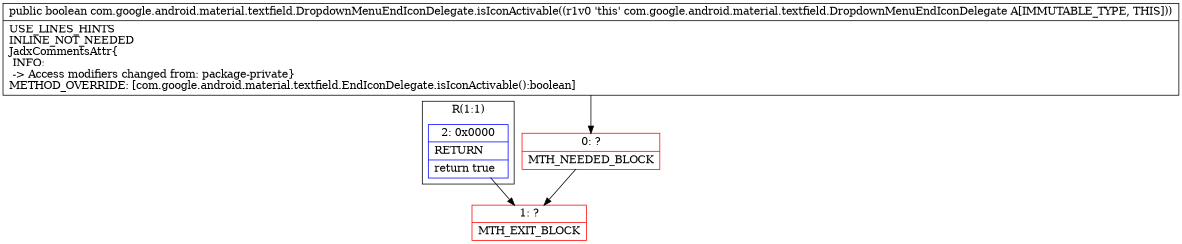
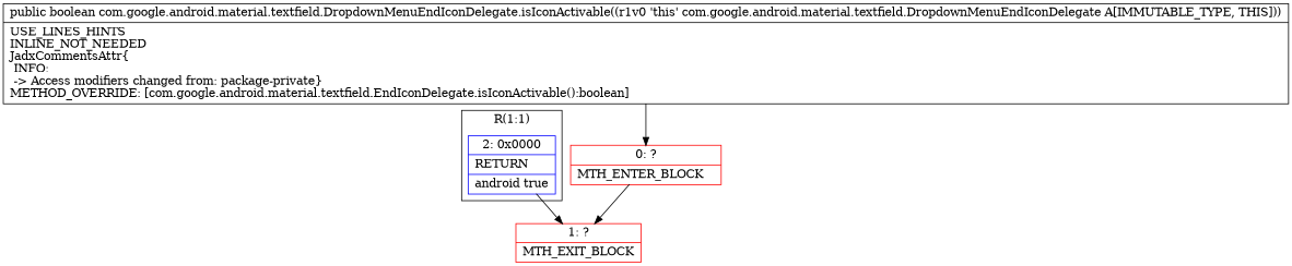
  digraph {
    node [color=red shape=record]
-   n1 [color=blue label="{2\:\ 0x0000|RETURN\l|return true\l}"]
+   n1 [color=blue label="{2\:\ 0x0000|RETURN\l|android true\l}"]
    n2 [label="{1\:\ ?|MTH_EXIT_BLOCK\l}"]
-   n3 [label="{0\:\ ?|MTH_NEEDED_BLOCK\l}"]
+   n3 [label="{0\:\ ?|MTH_ENTER_BLOCK\l}"]
    n4 [label="{public boolean com.google.android.material.textfield.DropdownMenuEndIconDelegate.isIconActivable((r1v0 'this' com.google.android.material.textfield.DropdownMenuEndIconDelegate A[IMMUTABLE_TYPE, THIS]))  | USE_LINES_HINTS\lINLINE_NOT_NEEDED\lJadxCommentsAttr\{\l INFO: \l \-\> Access modifiers changed from: package\-private\}\lMETHOD_OVERRIDE: [com.google.android.material.textfield.EndIconDelegate.isIconActivable():boolean]\l}" color=""]
    subgraph cluster_1 {
      label="R(1:1)"
      n1
    }
    n1 -> n2
    n3 -> n2
    n4 -> n3
  }
